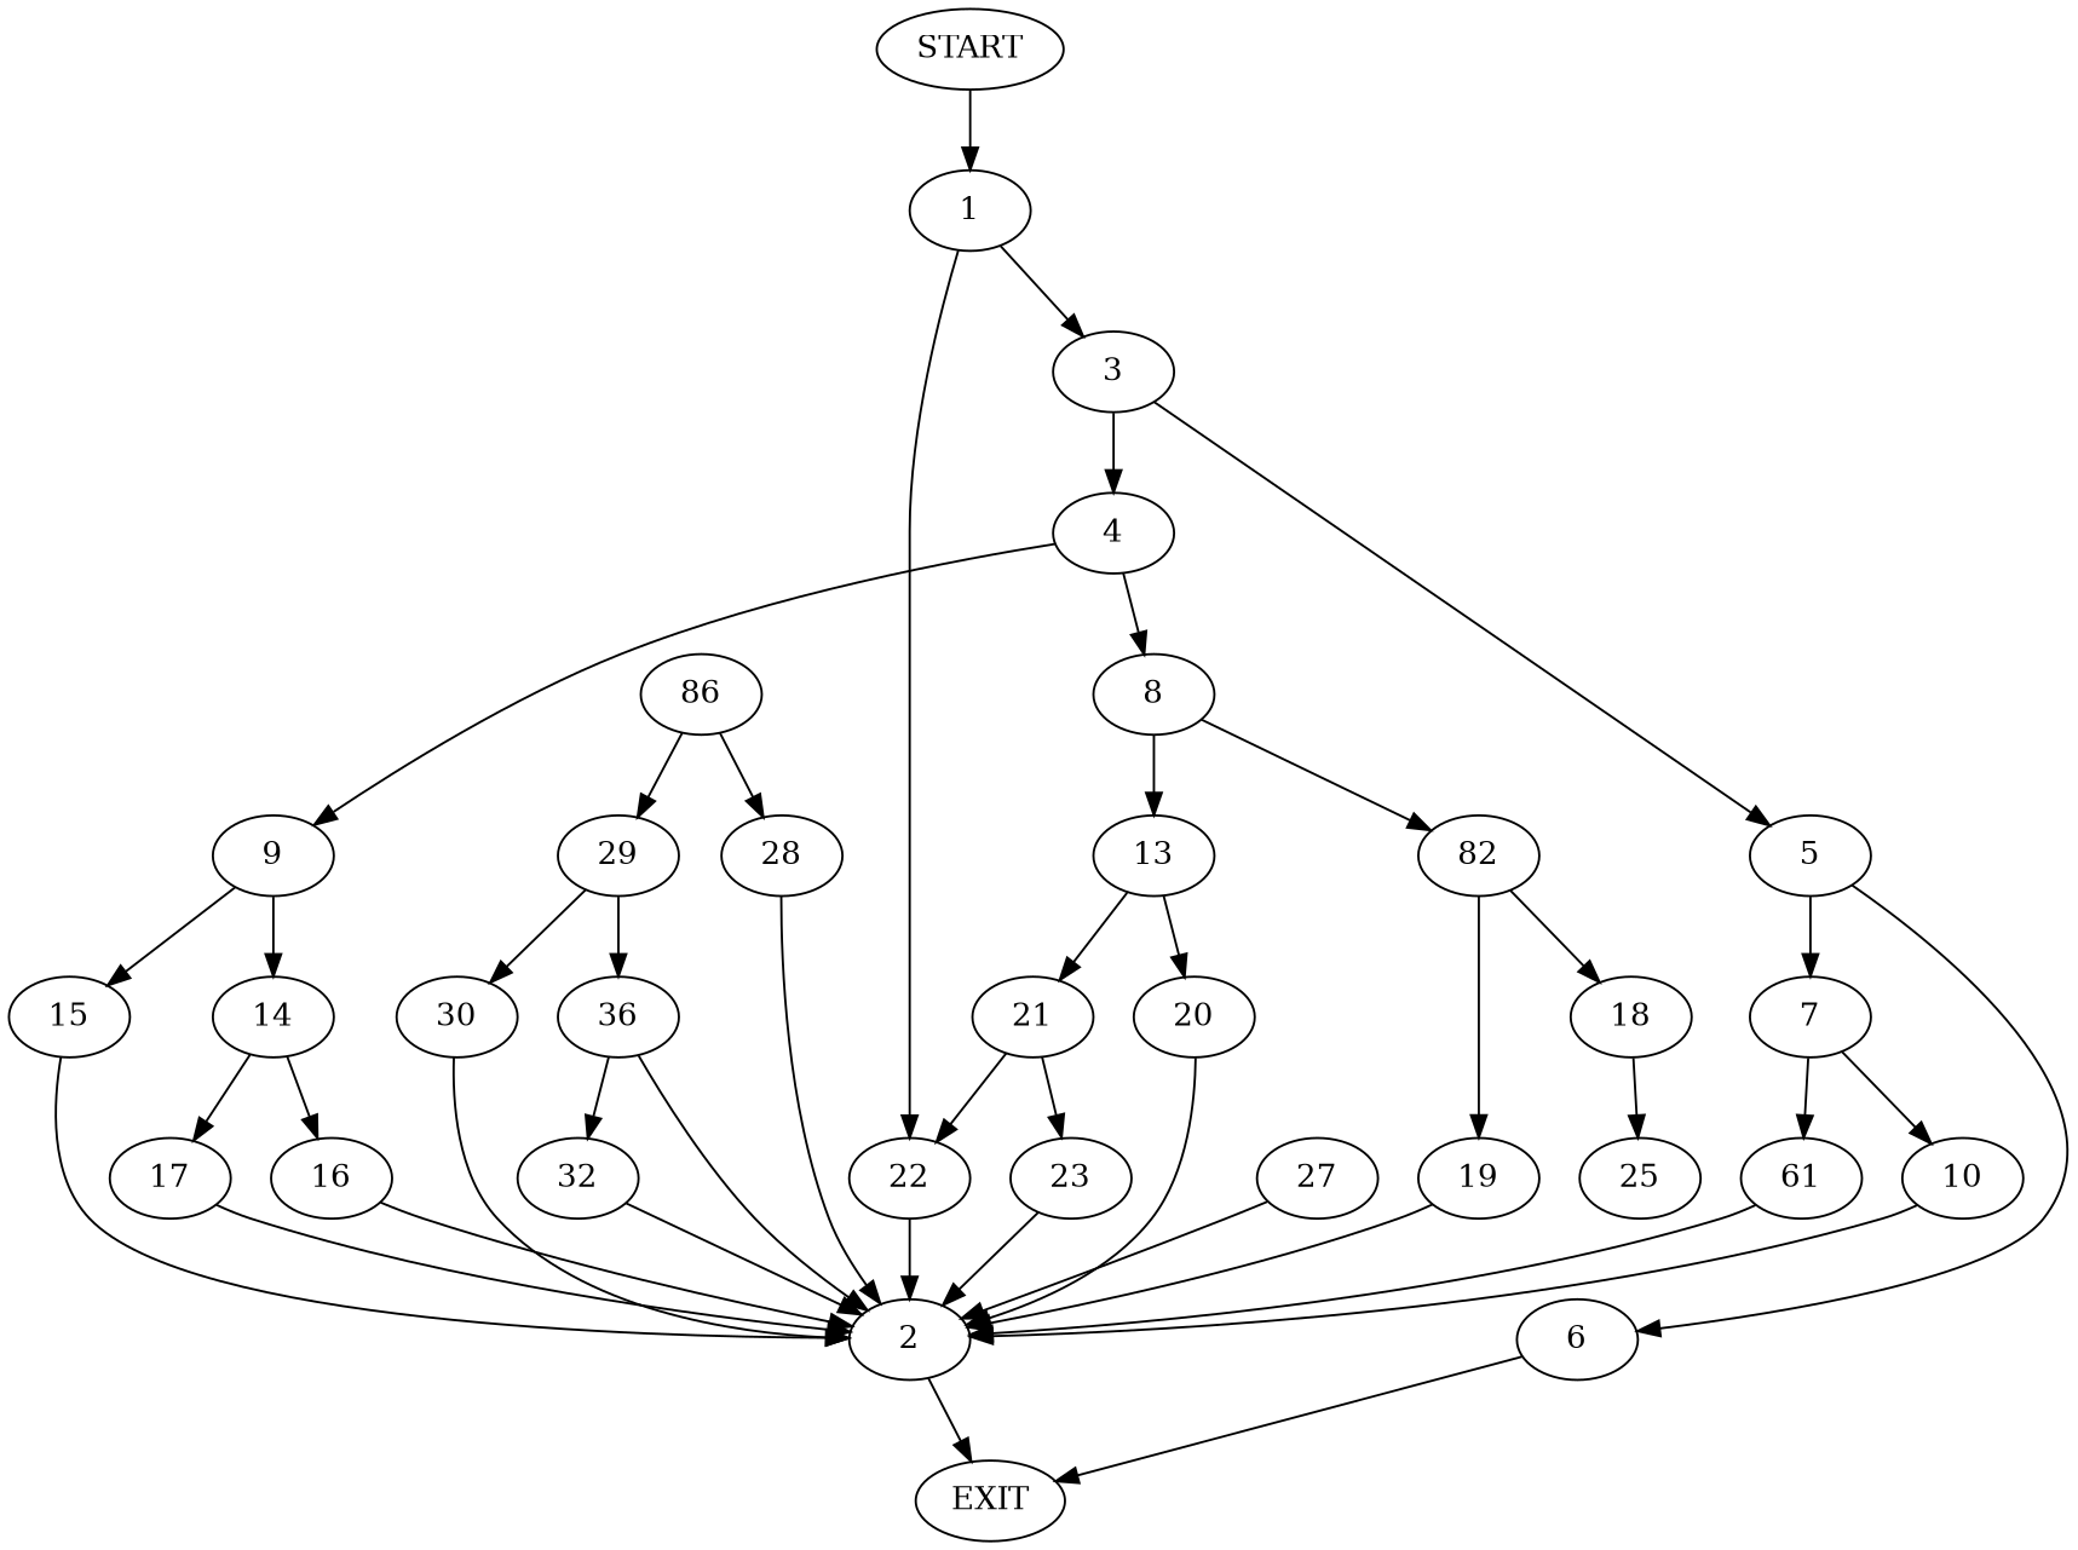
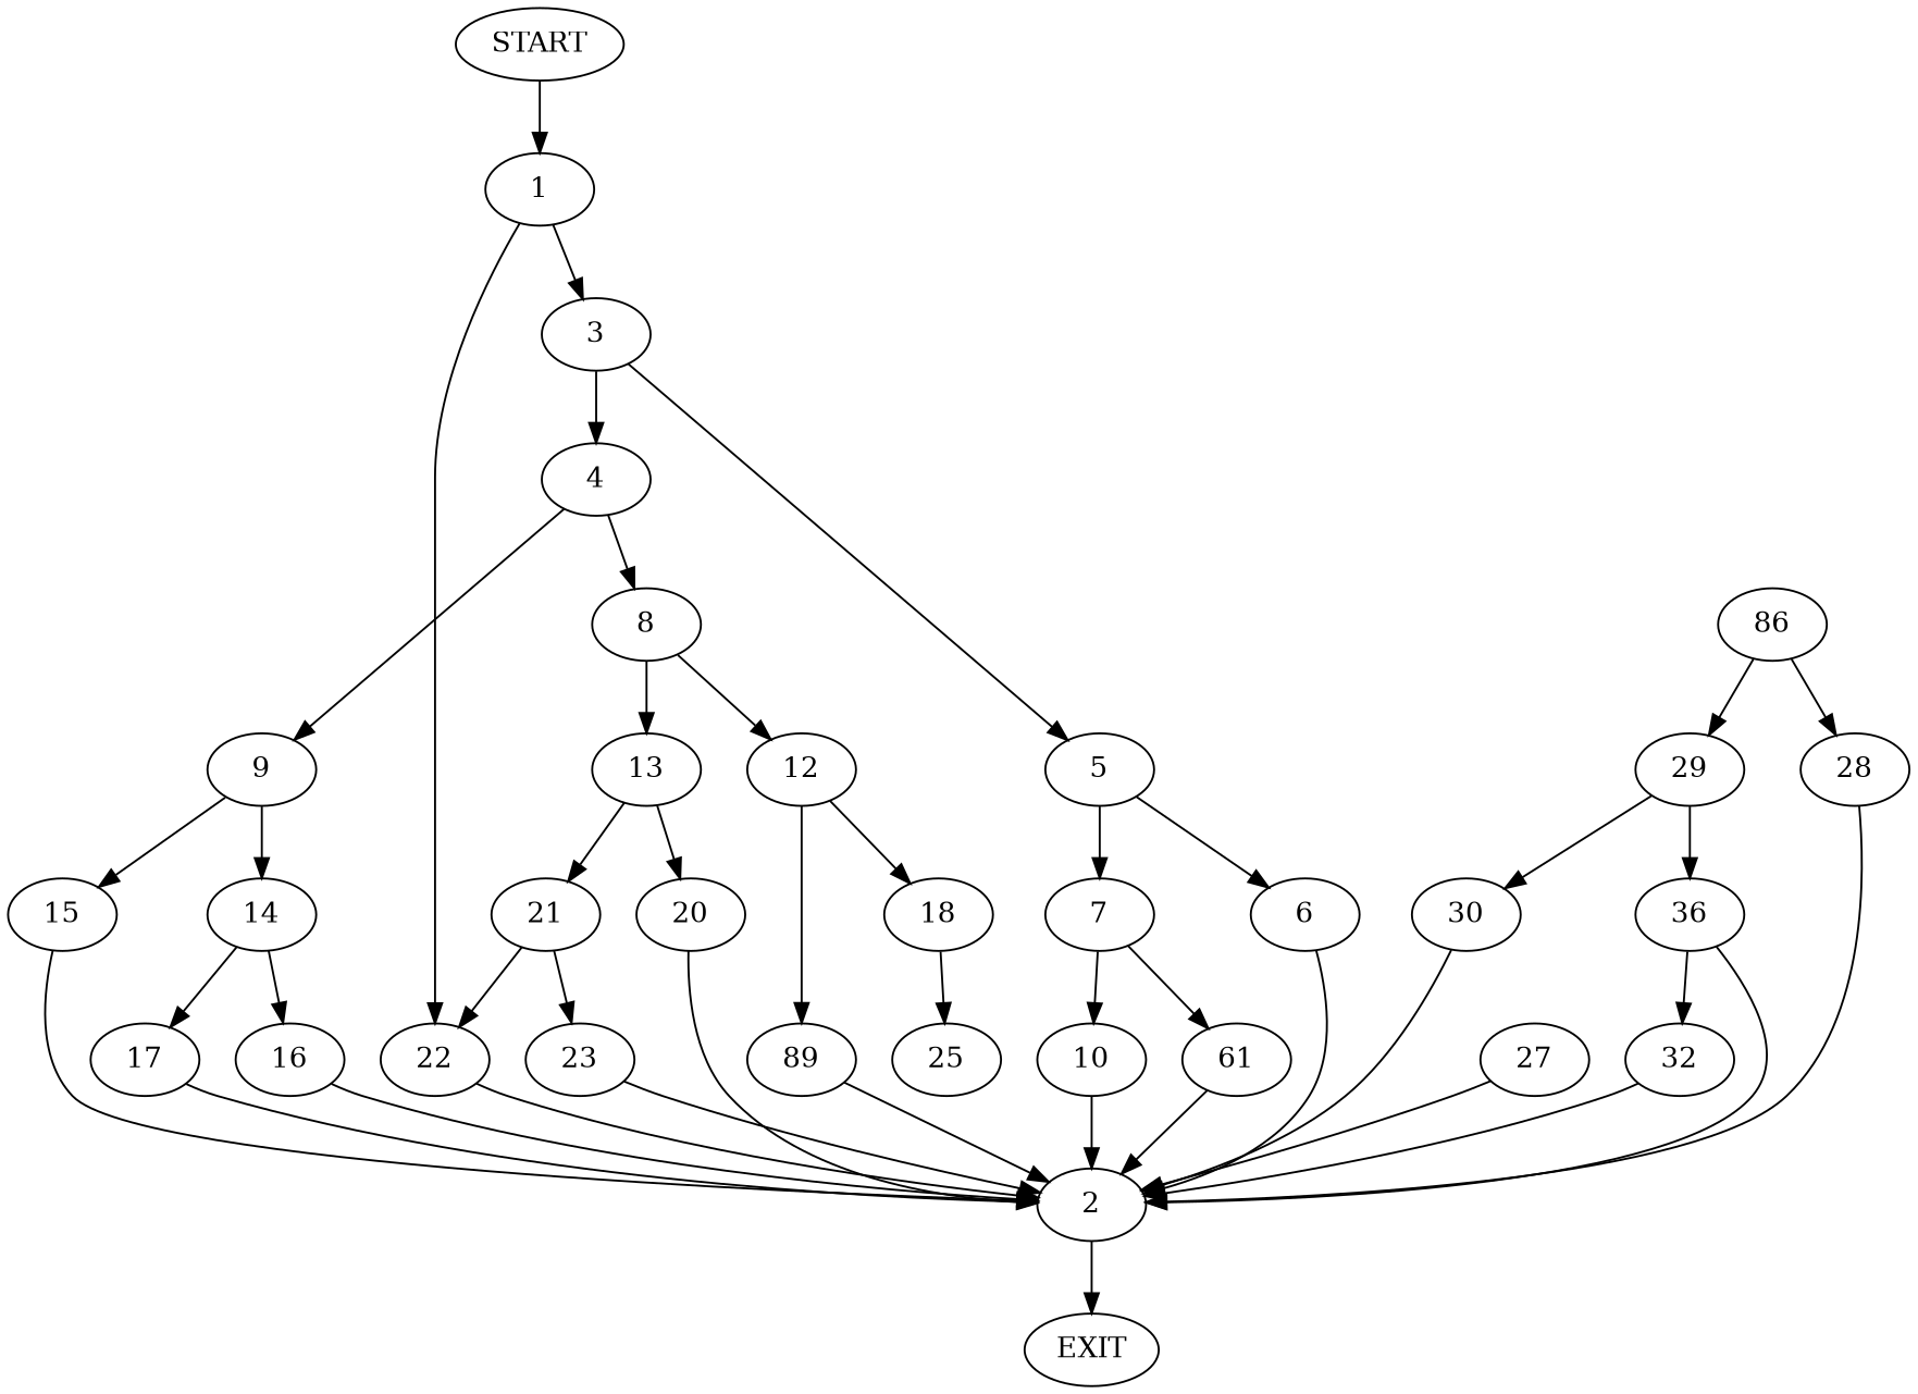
  digraph {
    n1 [label=START]
    1
    3
    22
    n5 [label=EXIT]
    2
    4
    5
    8
    9
    6
    7
-   12 [label=82]
+   12
    13
    14
    15
    10
    n18 [label=61]
    18
-   19
+   19 [label=89]
    20
    21
    16
    17
    25
    23
    n27 [label=86]
    28
    29
    27
    30
    n32 [label=36]
    32
    n1 -> 1
    1 -> 3
    1 -> 22
    3 -> 4
    3 -> 5
    22 -> 2
    2 -> n5
    4 -> 8
    4 -> 9
    5 -> 6
    5 -> 7
    8 -> 12
    8 -> 13
    9 -> 14
    9 -> 15
-   6 -> n5
+   6 -> 2
    7 -> 10
    7 -> n18
    12 -> 18
    12 -> 19
    13 -> 20
    13 -> 21
    14 -> 16
    14 -> 17
    15 -> 2
    10 -> 2
    n18 -> 2
    18 -> 25
    19 -> 2
    20 -> 2
    21 -> 22
    21 -> 23
    16 -> 2
    17 -> 2
    23 -> 2
    n27 -> 28
    n27 -> 29
    28 -> 2
    29 -> 30
    29 -> n32
    27 -> 2
    30 -> 2
    n32 -> 2
    n32 -> 32
    32 -> 2
  }
